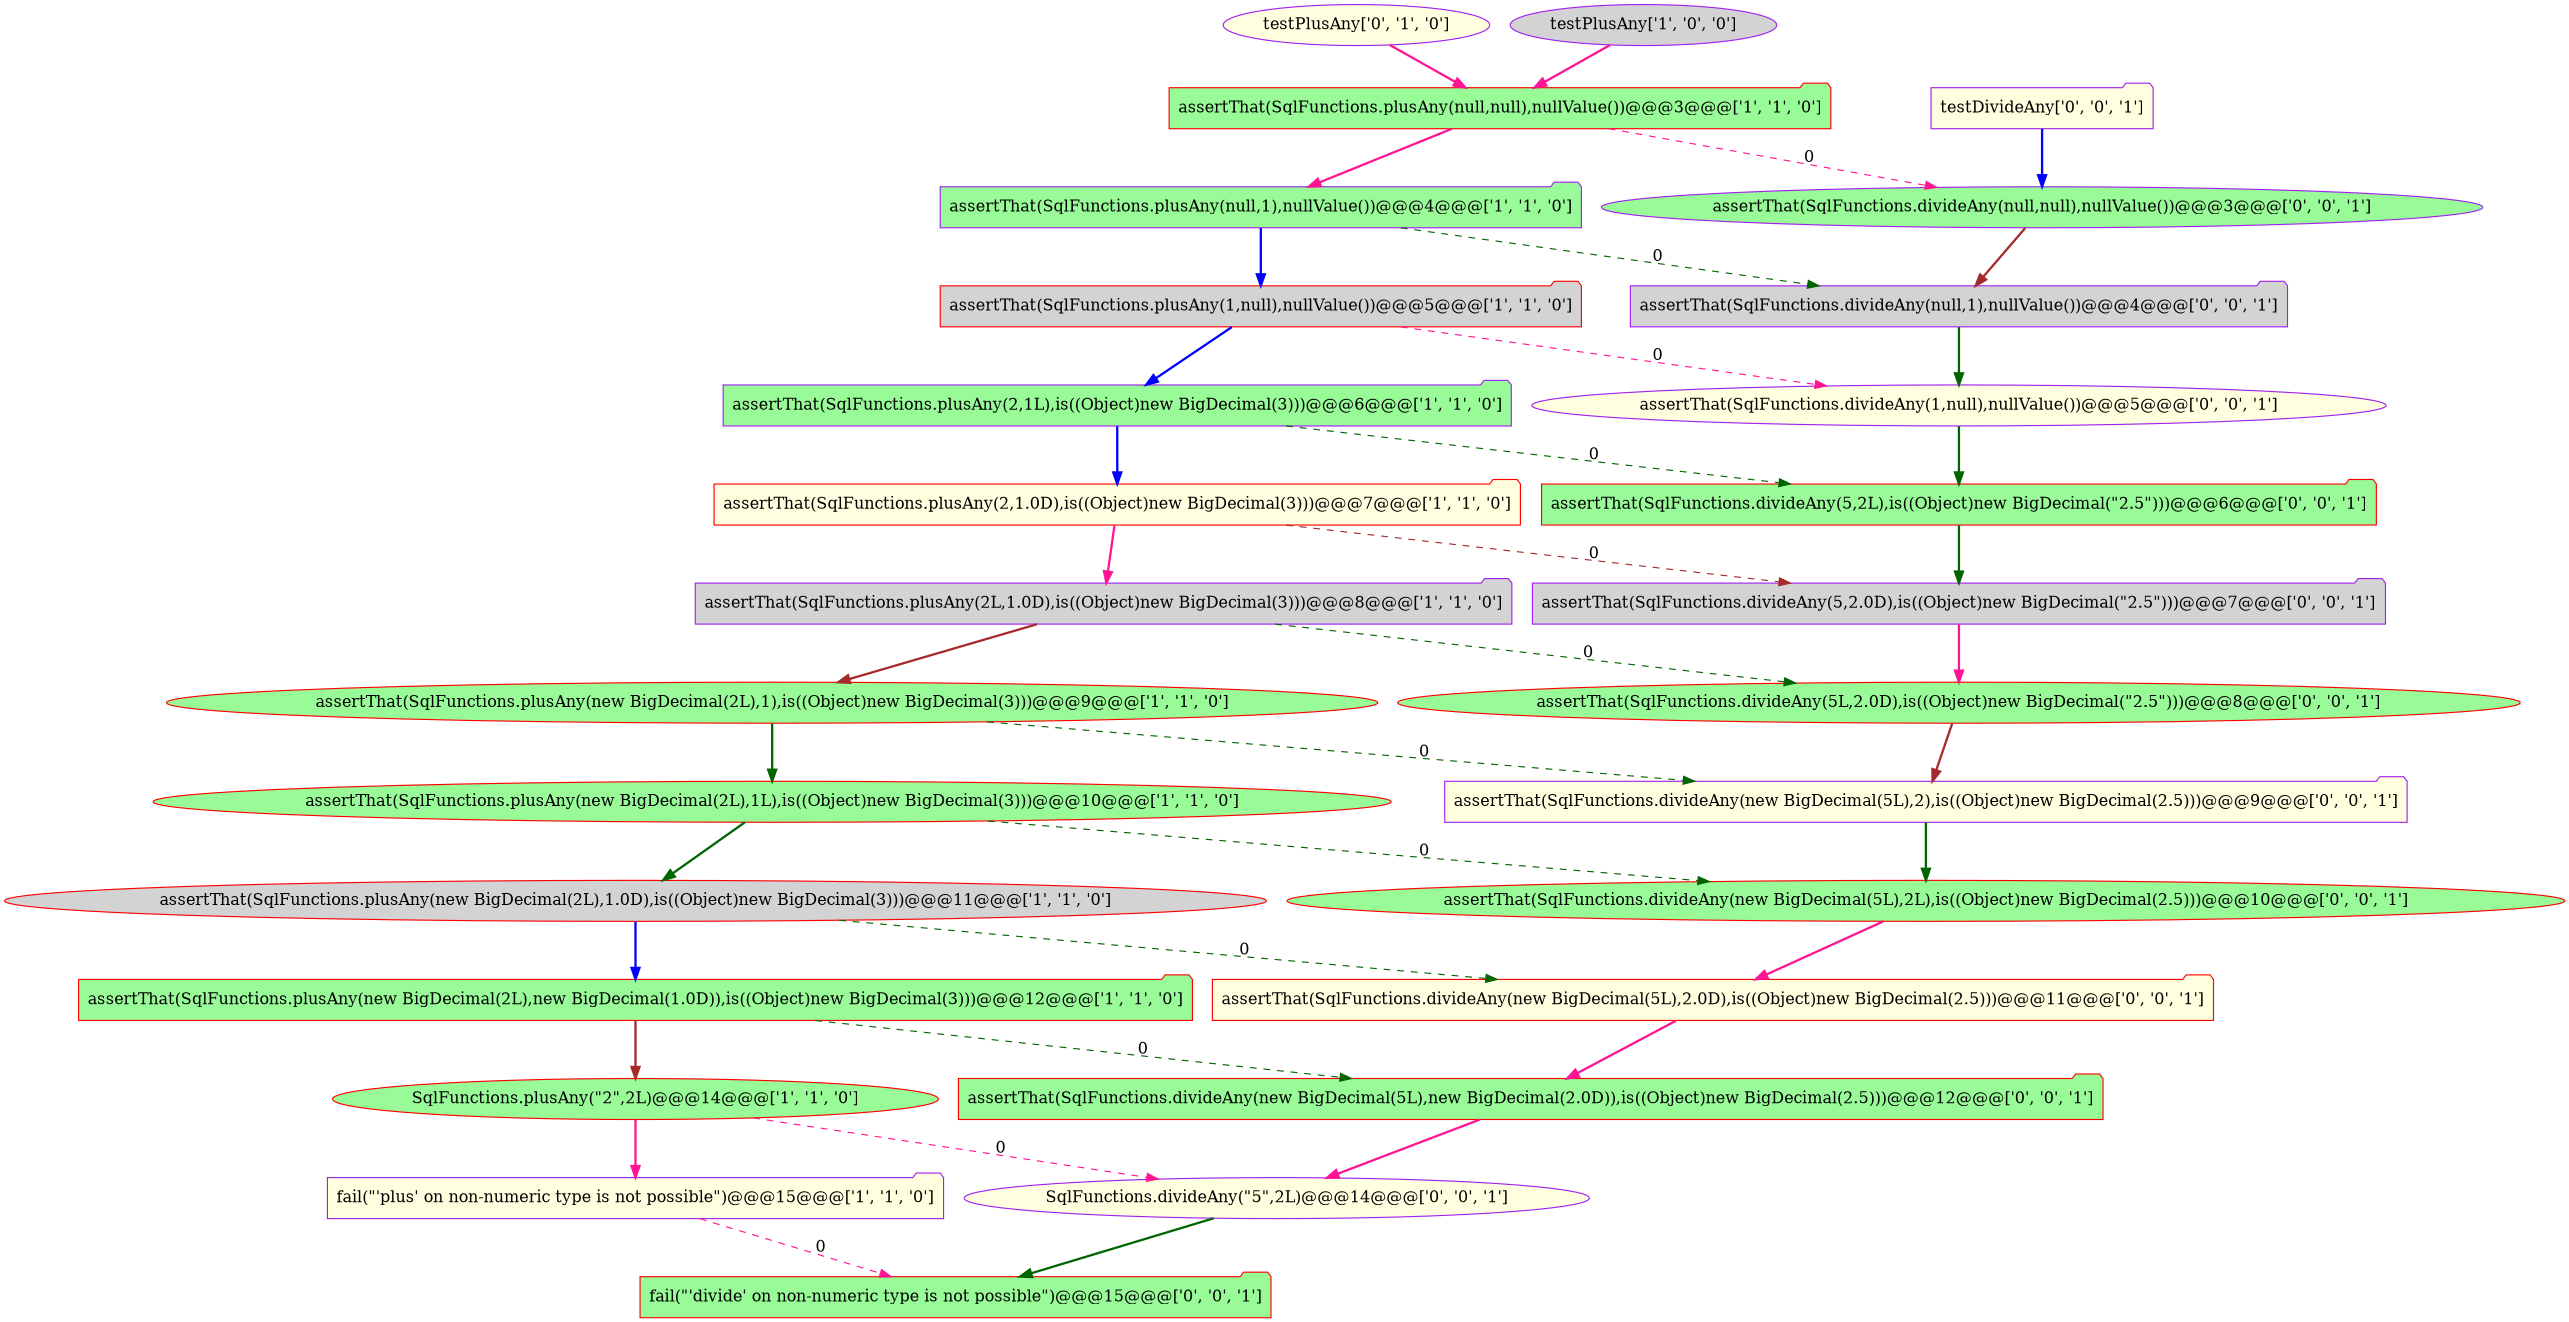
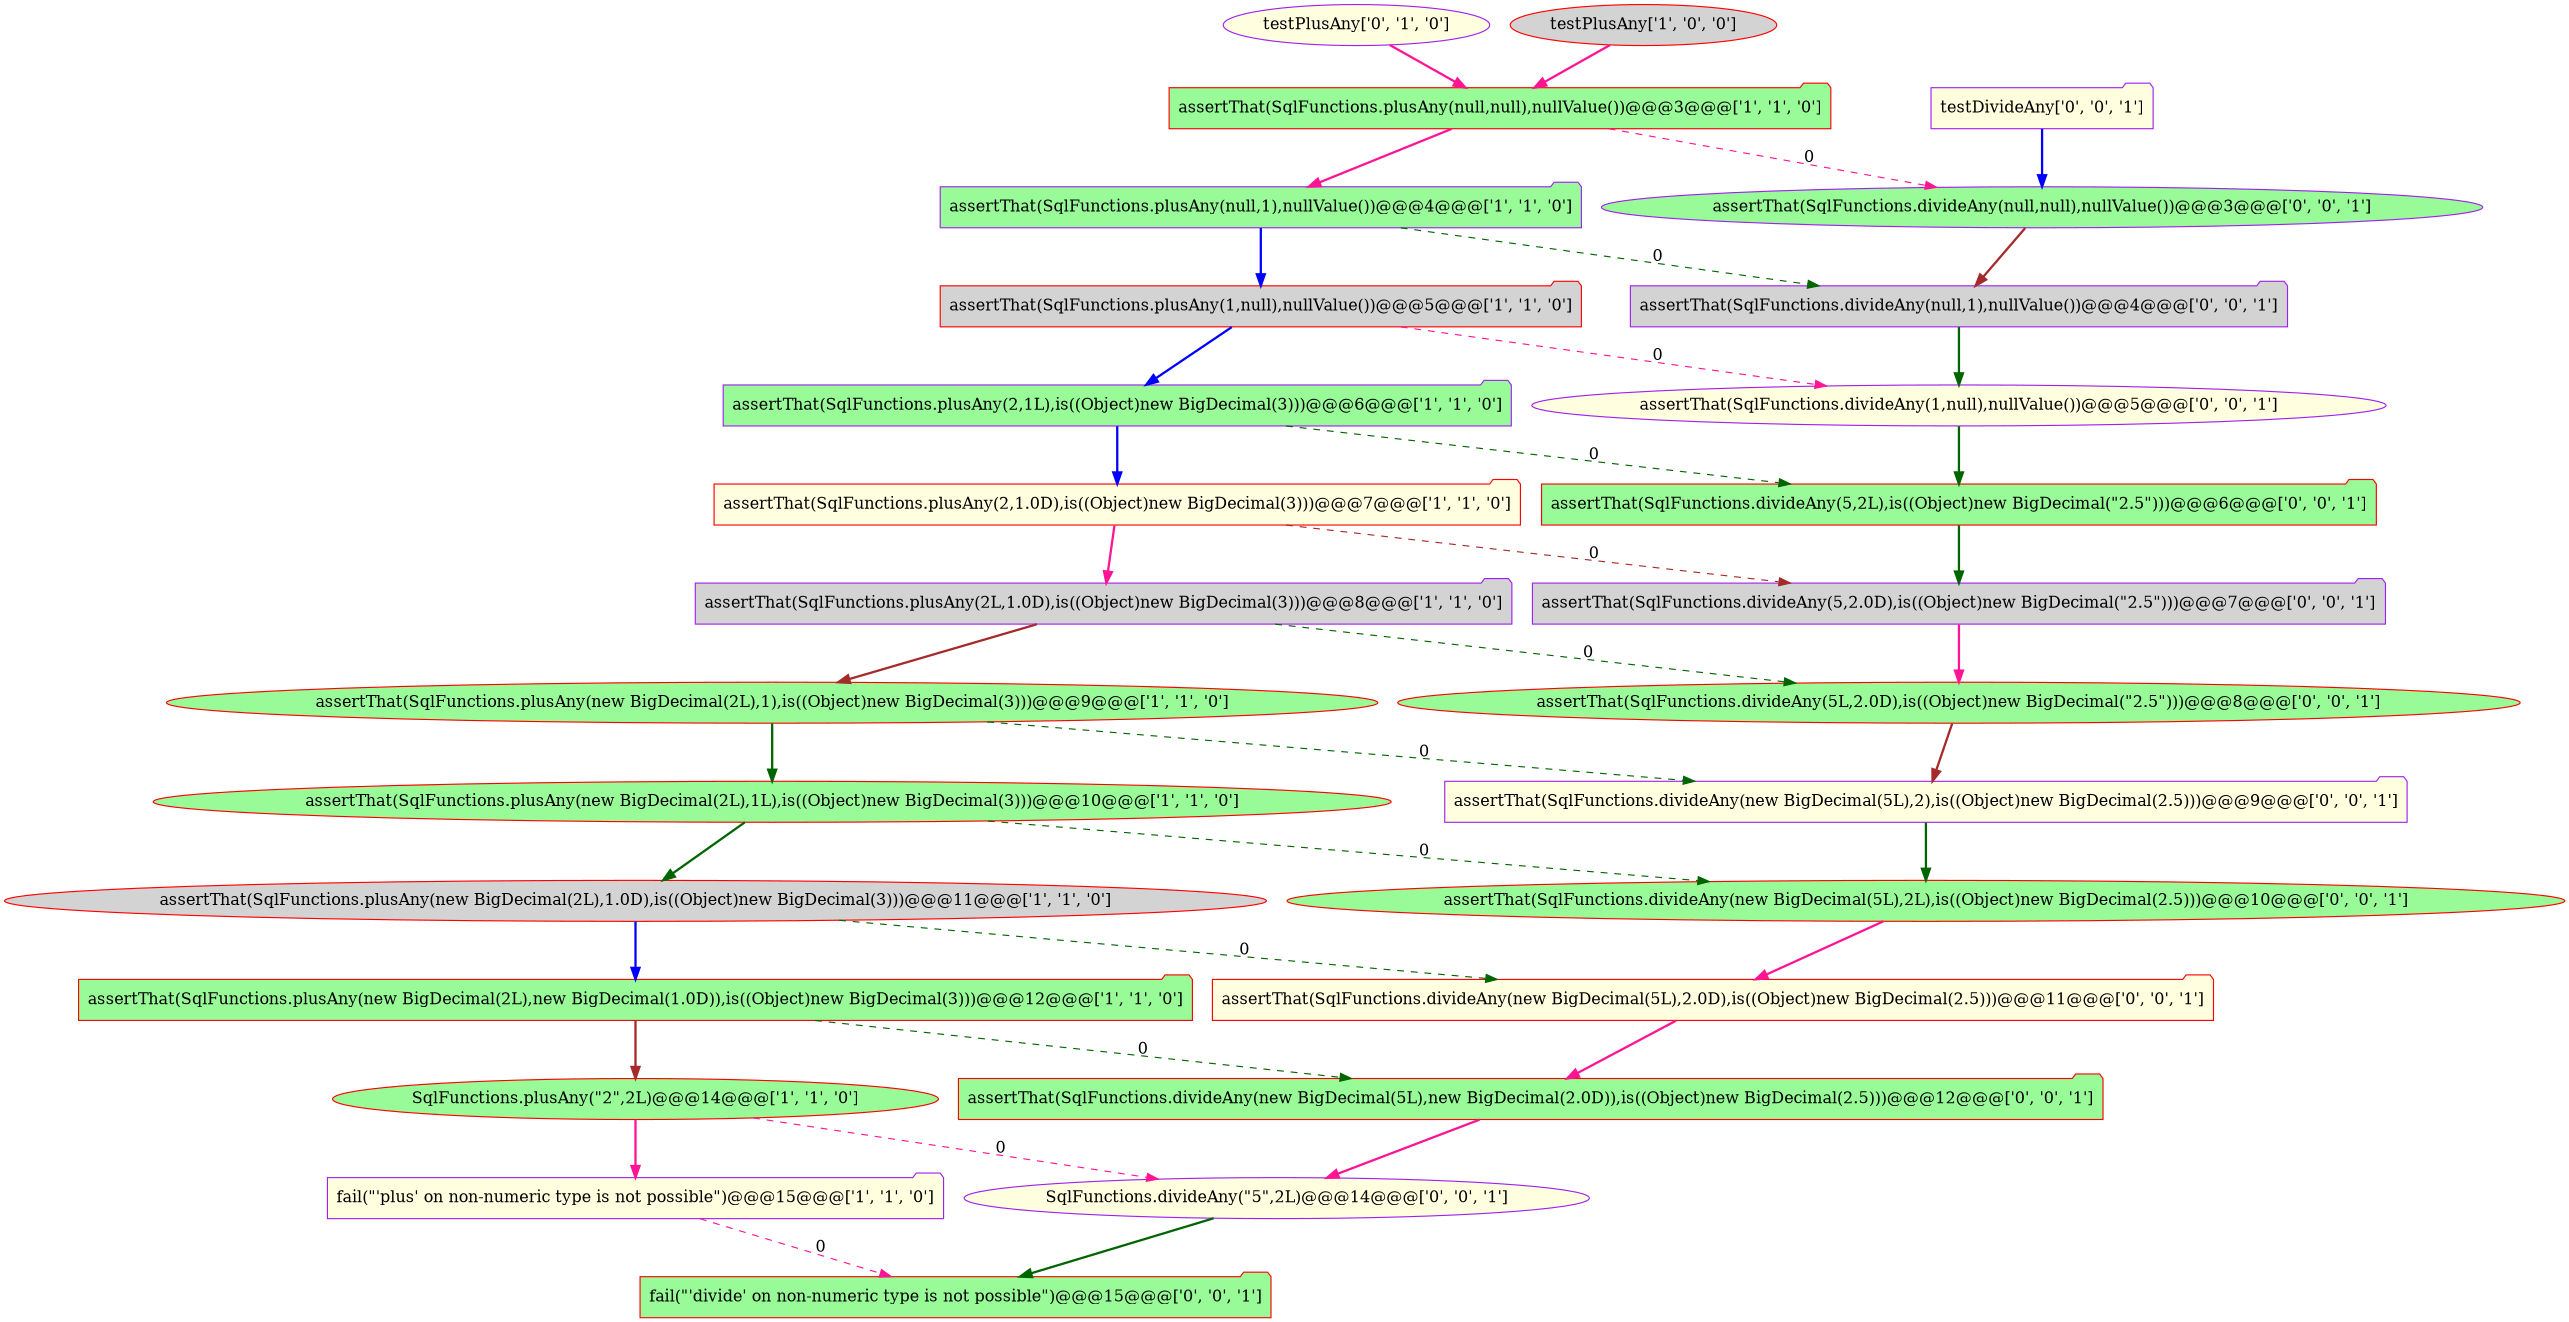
  digraph {
    node [fillcolor=palegreen shape=folder style=filled color=red]
    edge [style=bold color=darkgreen]
    n1 [label="assertThat(SqlFunctions.plusAny(new BigDecimal(2L),1L),is((Object)new BigDecimal(3)))@@@10@@@['1', '1', '0']" shape=ellipse]
    n2 [fillcolor=lightgrey label="assertThat(SqlFunctions.plusAny(new BigDecimal(2L),1.0D),is((Object)new BigDecimal(3)))@@@11@@@['1', '1', '0']" shape=ellipse]
    n3 [label="assertThat(SqlFunctions.divideAny(new BigDecimal(5L),2L),is((Object)new BigDecimal(2.5)))@@@10@@@['0', '0', '1']" shape=ellipse]
    n4 [label="SqlFunctions.plusAny(\"2\",2L)@@@14@@@['1', '1', '0']" shape=ellipse]
    n5 [fillcolor=lightyellow label="fail(\"'plus' on non-numeric type is not possible\")@@@15@@@['1', '1', '0']" color=purple]
    n6 [fillcolor=lightyellow label="SqlFunctions.divideAny(\"5\",2L)@@@14@@@['0', '0', '1']" shape=ellipse color=purple]
    n7 [fillcolor=lightyellow label="testPlusAny['0', '1', '0']" shape=ellipse color=purple]
    n8 [label="assertThat(SqlFunctions.plusAny(null,null),nullValue())@@@3@@@['1', '1', '0']"]
    n9 [fillcolor=lightyellow label="testDivideAny['0', '0', '1']" color=purple]
    n10 [label="assertThat(SqlFunctions.divideAny(null,null),nullValue())@@@3@@@['0', '0', '1']" shape=ellipse color=purple]
    n11 [fillcolor=lightyellow label="assertThat(SqlFunctions.divideAny(1,null),nullValue())@@@5@@@['0', '0', '1']" shape=ellipse color=purple]
    n12 [label="assertThat(SqlFunctions.divideAny(5,2L),is((Object)new BigDecimal(\"2.5\")))@@@6@@@['0', '0', '1']"]
    n13 [label="assertThat(SqlFunctions.plusAny(null,1),nullValue())@@@4@@@['1', '1', '0']" color=purple]
    n14 [fillcolor=lightgrey label="assertThat(SqlFunctions.plusAny(1,null),nullValue())@@@5@@@['1', '1', '0']"]
    n15 [fillcolor=lightgrey label="assertThat(SqlFunctions.divideAny(null,1),nullValue())@@@4@@@['0', '0', '1']" color=purple]
    n16 [label="assertThat(SqlFunctions.divideAny(new BigDecimal(5L),new BigDecimal(2.0D)),is((Object)new BigDecimal(2.5)))@@@12@@@['0', '0', '1']"]
    n17 [label="fail(\"'divide' on non-numeric type is not possible\")@@@15@@@['0', '0', '1']"]
    n18 [fillcolor=lightgrey label="assertThat(SqlFunctions.divideAny(5,2.0D),is((Object)new BigDecimal(\"2.5\")))@@@7@@@['0', '0', '1']" color=purple]
    n19 [fillcolor=lightyellow label="assertThat(SqlFunctions.divideAny(new BigDecimal(5L),2.0D),is((Object)new BigDecimal(2.5)))@@@11@@@['0', '0', '1']"]
    n20 [fillcolor=lightyellow label="assertThat(SqlFunctions.divideAny(new BigDecimal(5L),2),is((Object)new BigDecimal(2.5)))@@@9@@@['0', '0', '1']" color=purple]
    n21 [fillcolor=lightyellow label="assertThat(SqlFunctions.plusAny(2,1.0D),is((Object)new BigDecimal(3)))@@@7@@@['1', '1', '0']"]
    n22 [fillcolor=lightgrey label="assertThat(SqlFunctions.plusAny(2L,1.0D),is((Object)new BigDecimal(3)))@@@8@@@['1', '1', '0']" color=purple]
    n23 [label="assertThat(SqlFunctions.divideAny(5L,2.0D),is((Object)new BigDecimal(\"2.5\")))@@@8@@@['0', '0', '1']" shape=ellipse]
    n24 [label="assertThat(SqlFunctions.plusAny(2,1L),is((Object)new BigDecimal(3)))@@@6@@@['1', '1', '0']" color=purple]
    n25 [label="assertThat(SqlFunctions.plusAny(new BigDecimal(2L),new BigDecimal(1.0D)),is((Object)new BigDecimal(3)))@@@12@@@['1', '1', '0']"]
    n26 [label="assertThat(SqlFunctions.plusAny(new BigDecimal(2L),1),is((Object)new BigDecimal(3)))@@@9@@@['1', '1', '0']" shape=ellipse]
-   n27 [fillcolor=lightgrey label="testPlusAny['1', '0', '0']" shape=ellipse color=purple]
+   n27 [fillcolor=lightgrey label="testPlusAny['1', '0', '0']" shape=ellipse]
    n1 -> n2
    n1 -> n3 [label=0 style=dashed]
    n2 -> n19 [label=0 style=dashed]
    n2 -> n25 [color=blue]
    n3 -> n19 [color=deeppink]
    n4 -> n5 [color=deeppink]
    n4 -> n6 [label=0 style=dashed color=deeppink]
    n5 -> n17 [label=0 style=dashed color=deeppink]
    n6 -> n17
    n7 -> n8 [color=deeppink]
    n8 -> n10 [label=0 style=dashed color=deeppink]
    n8 -> n13 [color=deeppink]
    n9 -> n10 [color=blue]
    n10 -> n15 [color=brown]
    n11 -> n12
    n12 -> n18
    n13 -> n14 [color=blue]
    n13 -> n15 [label=0 style=dashed]
    n14 -> n11 [label=0 style=dashed color=deeppink]
    n14 -> n24 [color=blue]
    n15 -> n11
    n16 -> n6 [color=deeppink]
    n18 -> n23 [color=deeppink]
    n19 -> n16 [color=deeppink]
    n20 -> n3
    n21 -> n18 [label=0 style=dashed color=brown]
    n21 -> n22 [color=deeppink]
    n22 -> n23 [label=0 style=dashed]
    n22 -> n26 [color=brown]
    n23 -> n20 [color=brown]
    n24 -> n12 [label=0 style=dashed]
    n24 -> n21 [color=blue]
    n25 -> n4 [color=brown]
    n25 -> n16 [label=0 style=dashed]
    n26 -> n1
    n26 -> n20 [label=0 style=dashed]
    n27 -> n8 [color=deeppink]
  }
